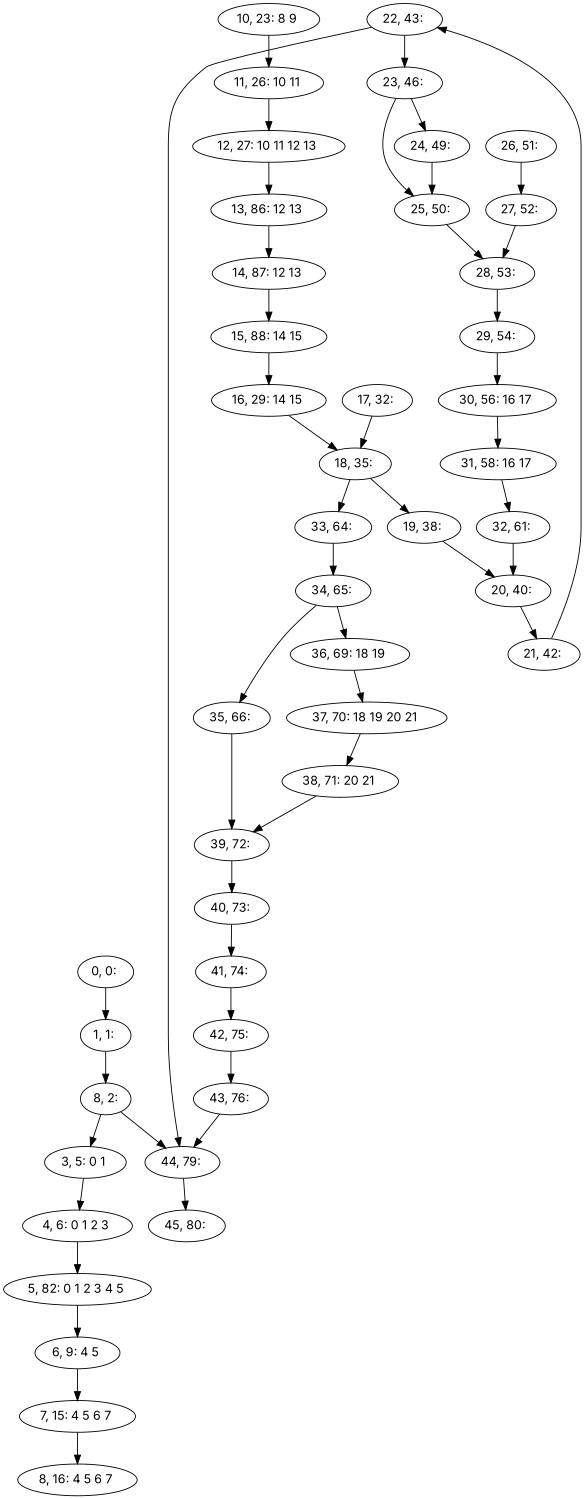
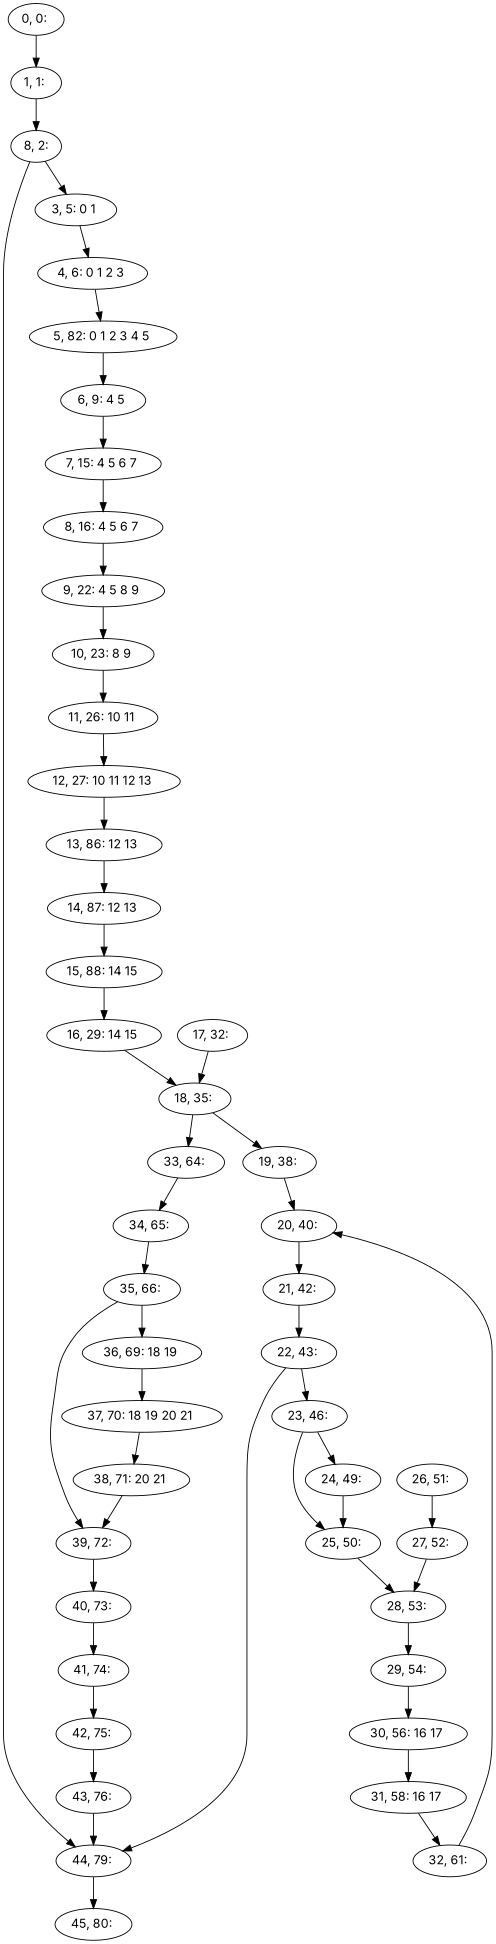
  digraph {
    fontname=Inter
    node [fontname=Inter]
    edge [fontname=Inter]
    n1 [label="0, 0: "]
    n2 [label="1, 1: "]
    n3 [label="8, 2:"]
    n4 [label="3, 5: 0 1 "]
    n5 [label="44, 79: "]
    n6 [label="4, 6: 0 1 2 3 "]
    n7 [label="45, 80: "]
    n8 [label="5, 82: 0 1 2 3 4 5 "]
    n9 [label="6, 9: 4 5 "]
    n10 [label="7, 15: 4 5 6 7 "]
    n11 [label="8, 16: 4 5 6 7 "]
+   n12 [label="9, 22: 4 5 8 9 "]
    n13 [label="10, 23: 8 9 "]
    n14 [label="11, 26: 10 11 "]
    n15 [label="12, 27: 10 11 12 13 "]
    n16 [label="13, 86: 12 13 "]
    n17 [label="14, 87: 12 13 "]
    n18 [label="15, 88: 14 15 "]
    n19 [label="16, 29: 14 15 "]
    n20 [label="18, 35: "]
    n21 [label="17, 32: "]
    n22 [label="19, 38: "]
    n23 [label="33, 64: "]
    n24 [label="20, 40: "]
    n25 [label="34, 65: "]
    n26 [label="21, 42: "]
    n27 [label="22, 43: "]
    n28 [label="23, 46: "]
    n29 [label="24, 49: "]
    n30 [label="25, 50: "]
    n31 [label="28, 53: "]
    n32 [label="26, 51: "]
    n33 [label="27, 52: "]
    n34 [label="29, 54: "]
    n35 [label="30, 56: 16 17 "]
    n36 [label="31, 58: 16 17 "]
    n37 [label="32, 61: "]
    n38 [label="35, 66: "]
    n39 [label="36, 69: 18 19 "]
    n40 [label="39, 72: "]
    n41 [label="37, 70: 18 19 20 21 "]
    n42 [label="40, 73: "]
    n43 [label="38, 71: 20 21 "]
    n44 [label="41, 74: "]
    n45 [label="42, 75: "]
    n46 [label="43, 76: "]
    n1 -> n2
    n2 -> n3
    n3 -> n4
    n3 -> n5
    n4 -> n6
    n5 -> n7
    n6 -> n8
    n8 -> n9
    n9 -> n10
    n10 -> n11
+   n11 -> n12
+   n12 -> n13
    n13 -> n14
    n14 -> n15
    n15 -> n16
    n16 -> n17
    n17 -> n18
    n18 -> n19
    n19 -> n20
    n20 -> n22
    n20 -> n23
    n21 -> n20
    n22 -> n24
    n23 -> n25
    n24 -> n26
    n25 -> n38
    n26 -> n27
    n27 -> n5
    n27 -> n28
    n28 -> n29
    n28 -> n30
    n29 -> n30
    n30 -> n31
    n31 -> n34
    n32 -> n33
    n33 -> n31
    n34 -> n35
    n35 -> n36
    n36 -> n37
    n37 -> n24
-   n25 -> n39
+   n38 -> n39
    n38 -> n40
    n39 -> n41
    n40 -> n42
    n41 -> n43
    n42 -> n44
    n43 -> n40
    n44 -> n45
    n45 -> n46
    n46 -> n5
  }
